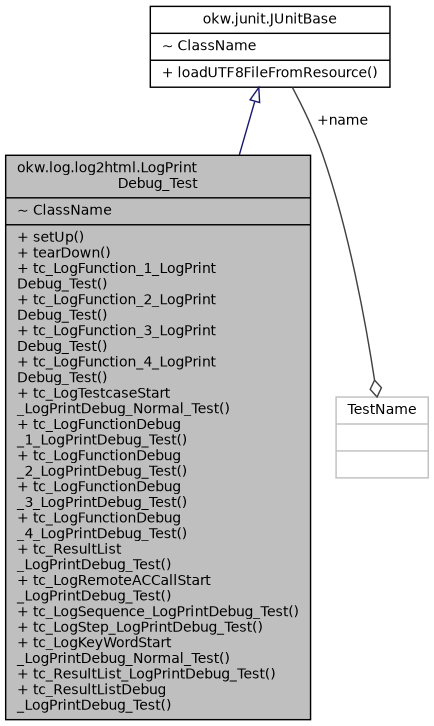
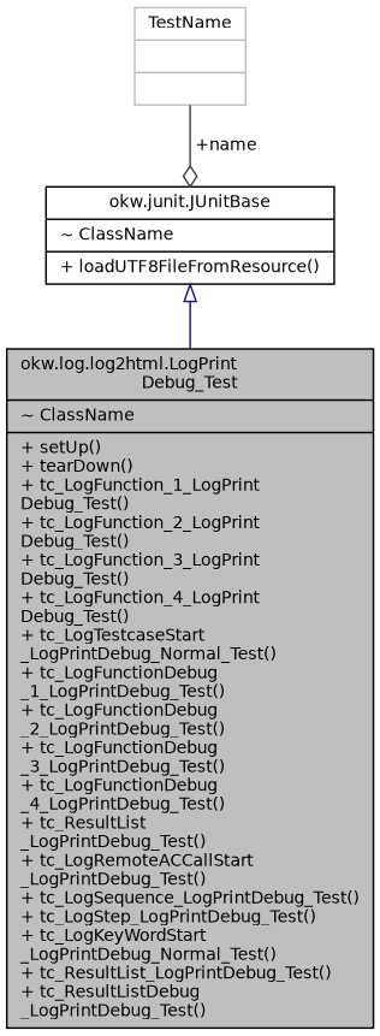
  digraph {
    node [color=black fillcolor=white fontname=Helvetica fontsize=10 shape=record style=filled]
    edge [fontname=Helvetica fontsize=10 labelfontname=Helvetica labelfontsize=10 style=solid]
    n1 [fillcolor=grey75 fontcolor=black height=0.2 label="{okw.log.log2html.LogPrint\lDebug_Test\n|~ ClassName\l|+ setUp()\l+ tearDown()\l+ tc_LogFunction_1_LogPrint\lDebug_Test()\l+ tc_LogFunction_2_LogPrint\lDebug_Test()\l+ tc_LogFunction_3_LogPrint\lDebug_Test()\l+ tc_LogFunction_4_LogPrint\lDebug_Test()\l+ tc_LogTestcaseStart\l_LogPrintDebug_Normal_Test()\l+ tc_LogFunctionDebug\l_1_LogPrintDebug_Test()\l+ tc_LogFunctionDebug\l_2_LogPrintDebug_Test()\l+ tc_LogFunctionDebug\l_3_LogPrintDebug_Test()\l+ tc_LogFunctionDebug\l_4_LogPrintDebug_Test()\l+ tc_ResultList\l_LogPrintDebug_Test()\l+ tc_LogRemoteACCallStart\l_LogPrintDebug_Test()\l+ tc_LogSequence_LogPrintDebug_Test()\l+ tc_LogStep_LogPrintDebug_Test()\l+ tc_LogKeyWordStart\l_LogPrintDebug_Normal_Test()\l+ tc_ResultList_LogPrintDebug_Test()\l+ tc_ResultListDebug\l_LogPrintDebug_Test()\l}" width=0.4]
    n2 [height=0.2 label="{okw.junit.JUnitBase\n|~ ClassName\l|+ loadUTF8FileFromResource()\l}" width=0.4]
    n3 [color=grey75 height=0.2 label="{TestName\n||}" width=0.4]
    n2 -> n1 [arrowtail=onormal color=midnightblue dir=back]
-   n2 -> n3 [arrowhead=odiamond color=grey25 label=" +name"]
+   n3 -> n2 [arrowhead=odiamond color=grey25 label=" +name"]
  }
